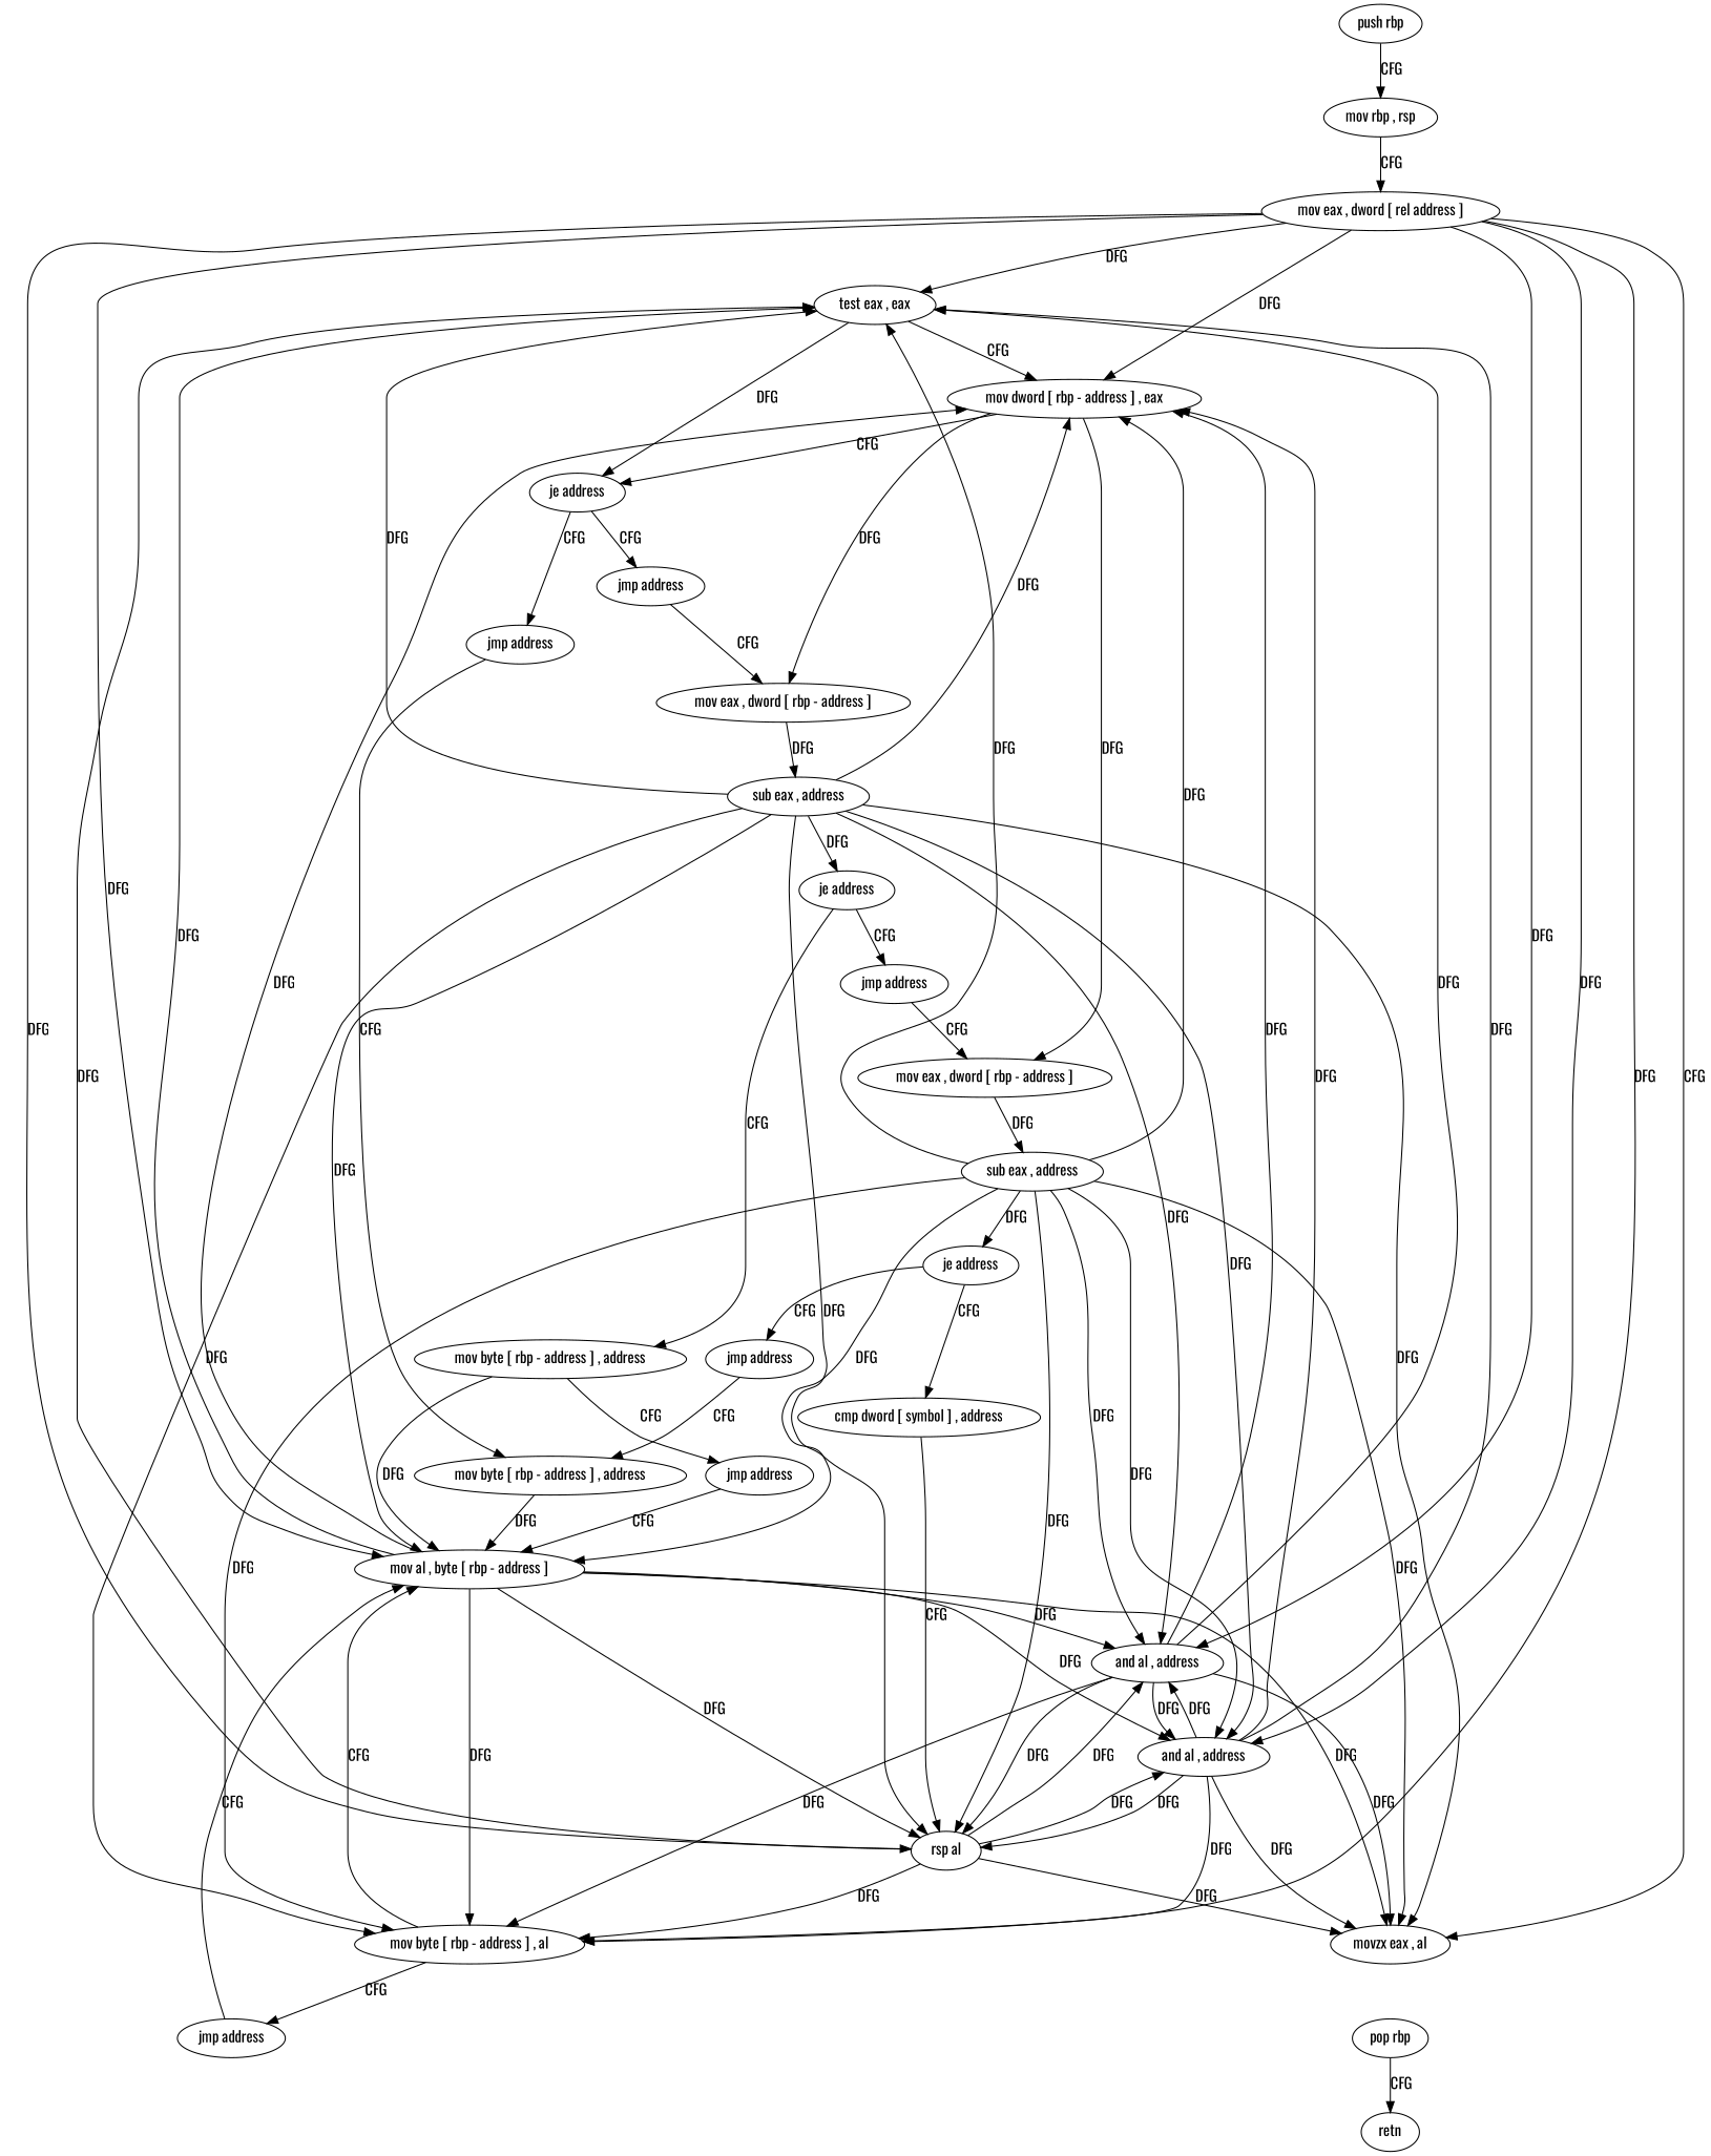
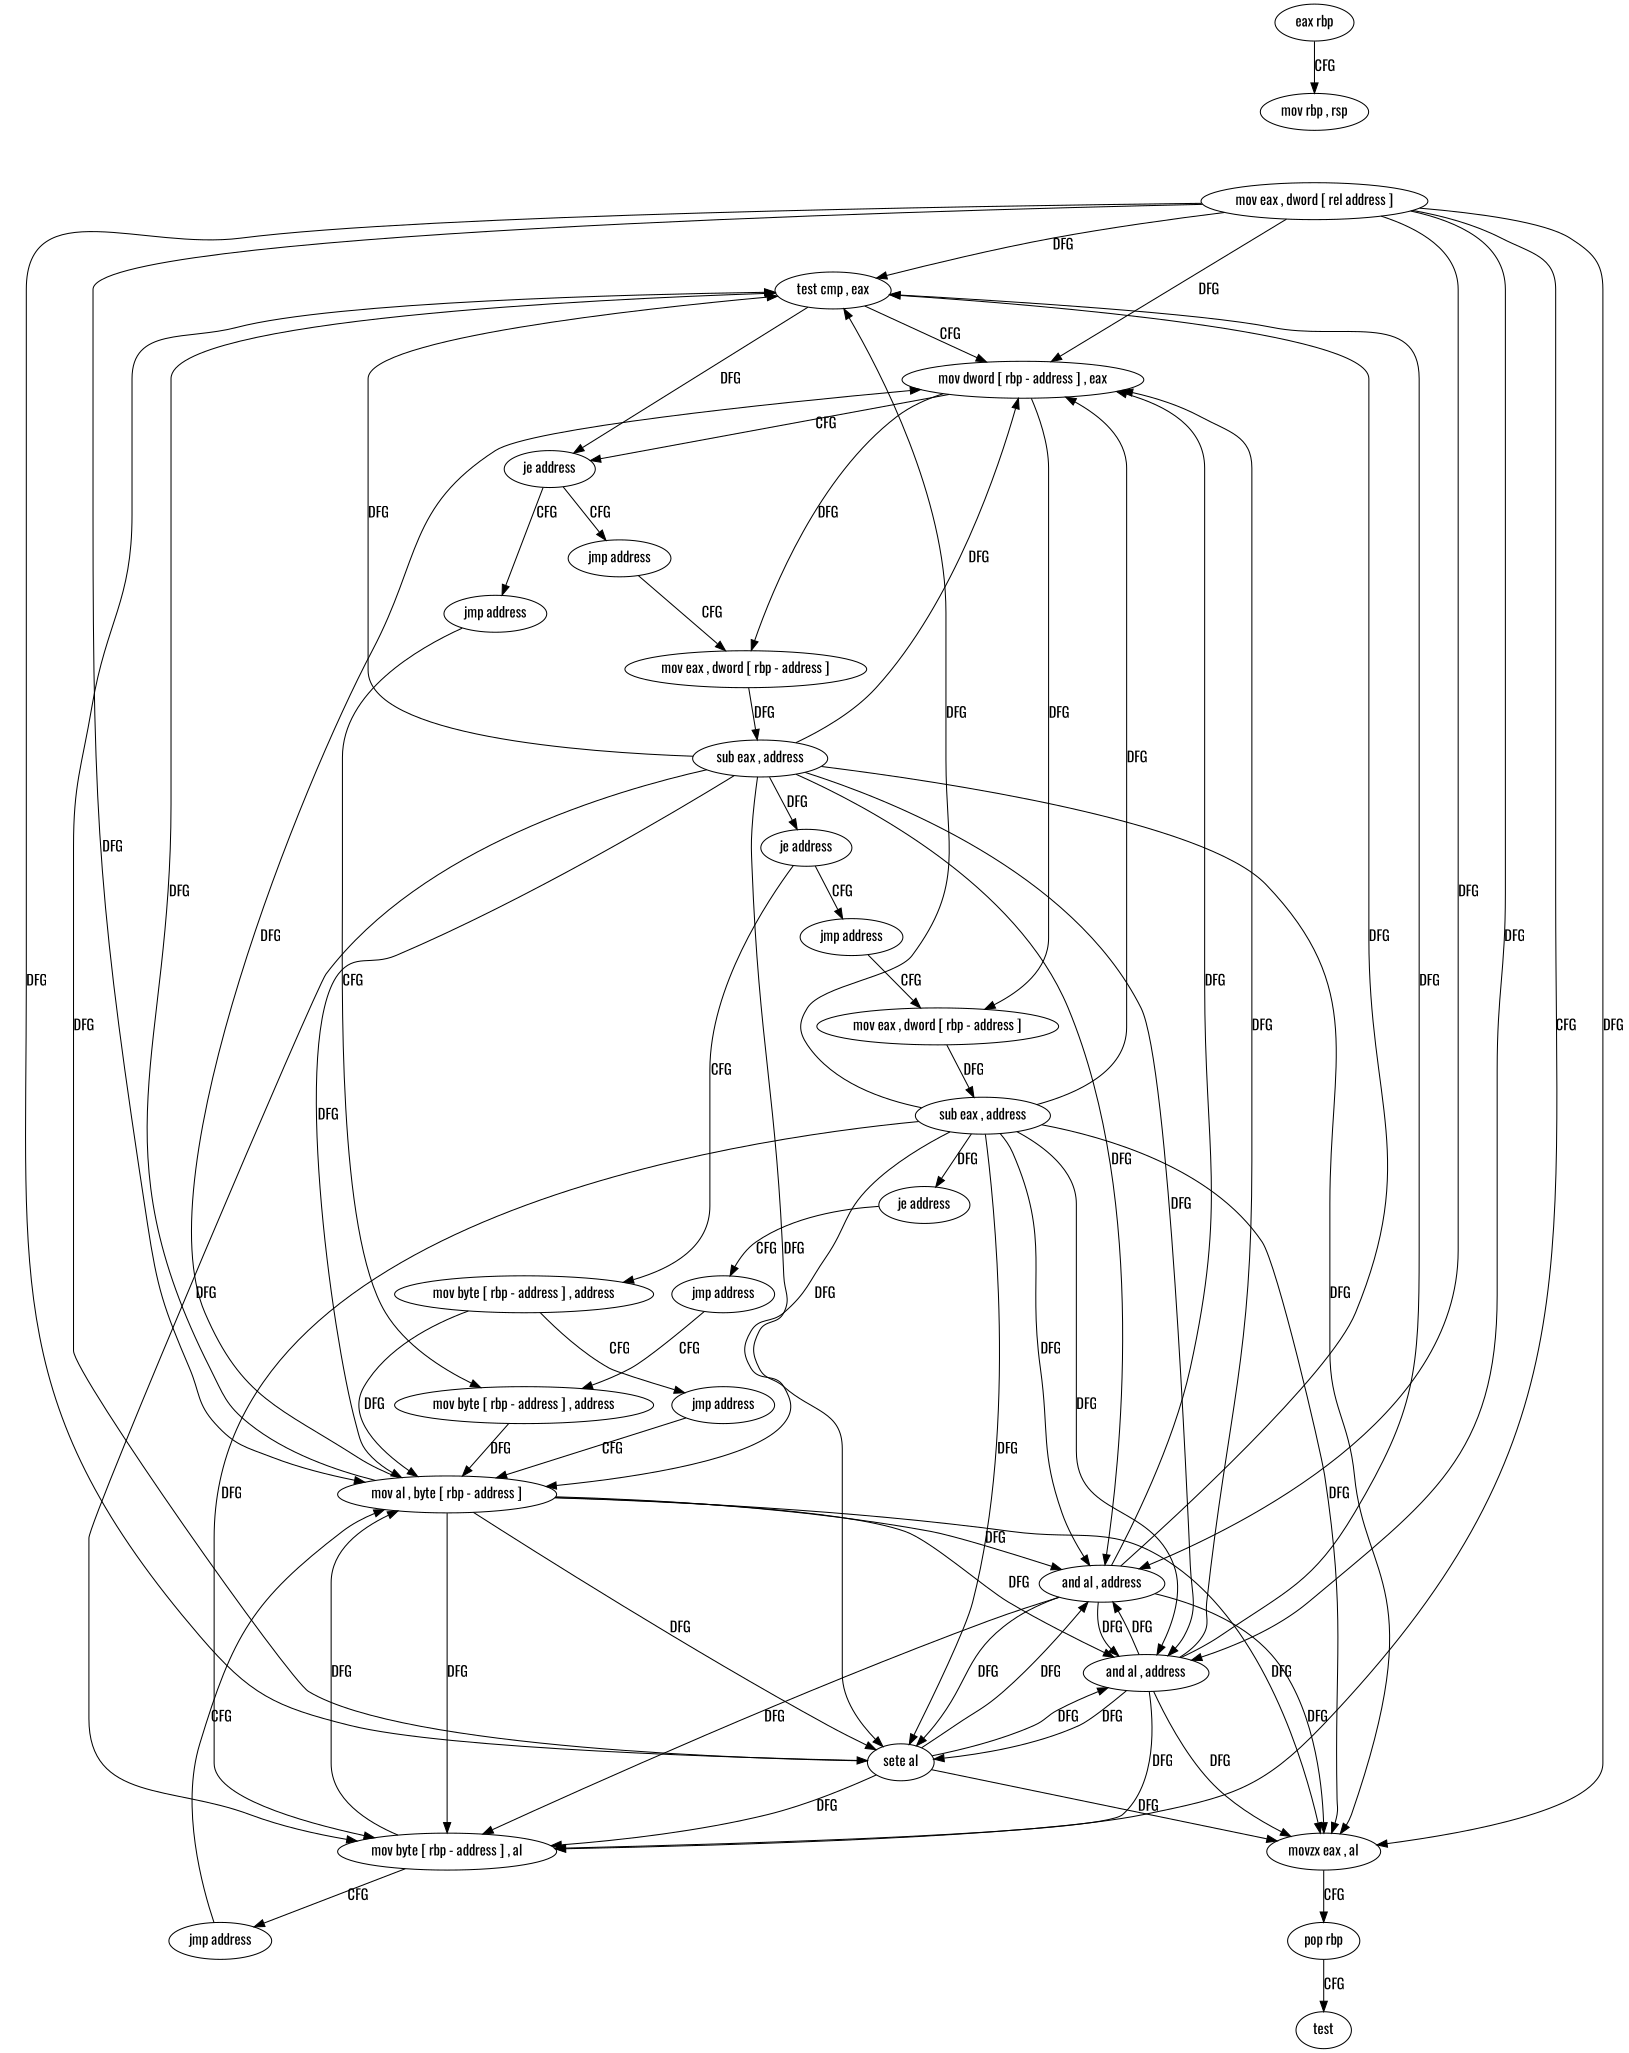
  digraph {
    fontname=Oswald
    node [fontname=Oswald]
    edge [fontname=Oswald]
-   n1 [label="push rbp"]
+   n1 [label="eax rbp"]
    n2 [label="mov rbp , rsp"]
    n3 [label="mov eax , dword [ rel address ]"]
-   n4 [label="test eax , eax"]
+   n4 [label="test cmp , eax"]
    n5 [label="mov dword [ rbp - address ] , eax"]
    n6 [label="mov al , byte [ rbp - address ]"]
    n7 [label="and al , address"]
    n8 [label="movzx eax , al"]
-   n9 [label="rsp al"]
+   n9 [label="sete al"]
    n10 [label="and al , address"]
    n11 [label="mov byte [ rbp - address ] , al"]
    n12 [label="je address"]
    n13 [label="mov eax , dword [ rbp - address ]"]
    n14 [label="mov eax , dword [ rbp - address ]"]
    n15 [label="pop rbp"]
    n16 [label="jmp address"]
    n17 [label="jmp address"]
    n18 [label="jmp address"]
    n19 [label="sub eax , address"]
    n20 [label="sub eax , address"]
    n21 [label="mov byte [ rbp - address ] , address"]
    n22 [label="je address"]
    n23 [label="mov byte [ rbp - address ] , address"]
    n24 [label="jmp address"]
    n25 [label="jmp address"]
    n26 [label="je address"]
-   n27 [label=retn]
-   n28 [label="cmp dword [ symbol ] , address"]
+   n27 [label=test]
    n29 [label="jmp address"]
    n1 -> n2 [label=CFG]
-   n2 -> n3 [label=CFG]
    n3 -> n4 [label=DFG]
    n3 -> n5 [label=DFG]
    n3 -> n6 [label=DFG]
    n3 -> n7 [label=DFG]
-   n3 -> n8 [label=CFG]
+   n3 -> n8 [label=DFG]
    n3 -> n9 [label=DFG]
    n3 -> n10 [label=DFG]
-   n3 -> n11 [label=DFG]
+   n3 -> n11 [label=CFG]
    n4 -> n5 [label=CFG]
    n4 -> n12 [label=DFG]
    n5 -> n12 [label=CFG]
    n5 -> n13 [label=DFG]
    n5 -> n14 [label=DFG]
    n6 -> n4 [label=DFG]
    n6 -> n5 [label=DFG]
    n6 -> n7 [label=DFG]
    n6 -> n8 [label=DFG]
    n6 -> n9 [label=DFG]
    n6 -> n10 [label=DFG]
    n6 -> n11 [label=DFG]
    n7 -> n4 [label=DFG]
    n7 -> n5 [label=DFG]
    n7 -> n8 [label=DFG]
    n7 -> n9 [label=DFG]
    n7 -> n10 [label=DFG]
    n7 -> n11 [label=DFG]
+   n8 -> n15 [label=CFG]
    n9 -> n4 [label=DFG]
    n9 -> n7 [label=DFG]
    n9 -> n8 [label=DFG]
    n9 -> n10 [label=DFG]
    n9 -> n11 [label=DFG]
    n10 -> n4 [label=DFG]
    n10 -> n5 [label=DFG]
    n10 -> n7 [label=DFG]
    n10 -> n8 [label=DFG]
    n10 -> n9 [label=DFG]
    n10 -> n11 [label=DFG]
-   n11 -> n6 [label=CFG]
+   n11 -> n6 [label=DFG]
    n11 -> n16 [label=CFG]
    n12 -> n17 [label=CFG]
    n12 -> n18 [label=CFG]
    n13 -> n19 [label=DFG]
    n14 -> n20 [label=DFG]
    n15 -> n27 [label=CFG]
    n16 -> n6 [label=CFG]
    n17 -> n21 [label=CFG]
    n18 -> n13 [label=CFG]
    n19 -> n4 [label=DFG]
    n19 -> n5 [label=DFG]
    n19 -> n6 [label=DFG]
    n19 -> n7 [label=DFG]
    n19 -> n8 [label=DFG]
    n19 -> n9 [label=DFG]
    n19 -> n10 [label=DFG]
    n19 -> n11 [label=DFG]
    n19 -> n22 [label=DFG]
    n20 -> n4 [label=DFG]
    n20 -> n5 [label=DFG]
    n20 -> n6 [label=DFG]
    n20 -> n7 [label=DFG]
    n20 -> n8 [label=DFG]
    n20 -> n9 [label=DFG]
    n20 -> n10 [label=DFG]
    n20 -> n11 [label=DFG]
    n20 -> n26 [label=DFG]
    n21 -> n6 [label=DFG]
    n22 -> n23 [label=CFG]
    n22 -> n24 [label=CFG]
    n23 -> n6 [label=DFG]
    n23 -> n25 [label=CFG]
    n24 -> n14 [label=CFG]
    n25 -> n6 [label=CFG]
-   n26 -> n28 [label=CFG]
    n26 -> n29 [label=CFG]
-   n28 -> n9 [label=CFG]
    n29 -> n21 [label=CFG]
  }
